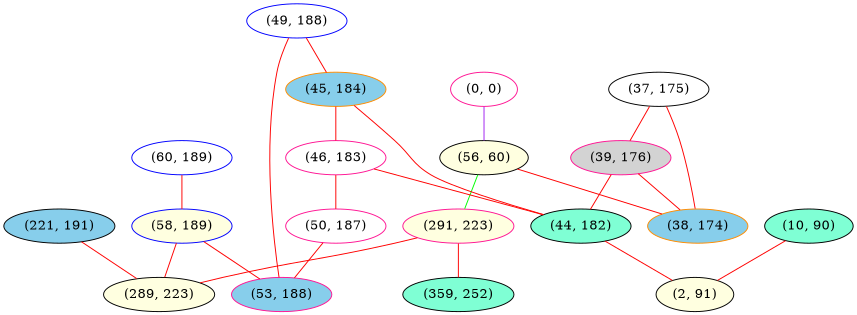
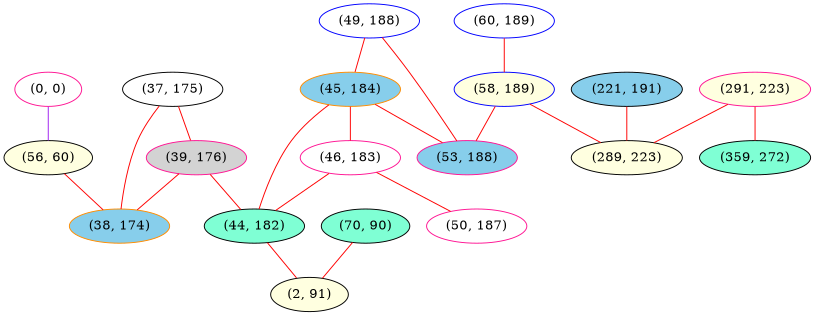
  graph {
    node [color=black fillcolor=white style=filled]
    edge [color=red weight=1]
    "(0, 0)" [color=deeppink]
    "(56, 60)" [fillcolor=lightyellow]
    "(291, 223)" [color=deeppink fillcolor=lightyellow]
    "(38, 174)" [color=darkorange fillcolor=skyblue]
    "(49, 188)" [color=blue]
    "(45, 184)" [color=darkorange fillcolor=skyblue]
    "(53, 188)" [color=deeppink fillcolor=skyblue]
    "(46, 183)" [color=deeppink]
    "(44, 182)" [fillcolor=aquamarine]
    "(50, 187)" [color=deeppink]
    "(2, 91)" [fillcolor=lightyellow]
    "(289, 223)" [fillcolor=lightyellow]
-   "(359, 272)" [fillcolor=aquamarine label="(359, 252)"]
+   "(359, 272)" [fillcolor=aquamarine]
    "(60, 189)" [color=blue]
    "(58, 189)" [color=blue fillcolor=lightyellow]
    "(221, 191)" [fillcolor=skyblue]
    "(37, 175)"
    "(39, 176)" [color=deeppink fillcolor=lightgrey]
-   "(10, 90)" [fillcolor=aquamarine]
+   "(10, 90)" [fillcolor=aquamarine label="(70, 90)"]
    "(0, 0)" -- "(56, 60)" [color=purple weight=4]
-   "(56, 60)" -- "(291, 223)" [color=green weight=2]
    "(56, 60)" -- "(38, 174)"
    "(291, 223)" -- "(289, 223)"
    "(291, 223)" -- "(359, 272)"
    "(49, 188)" -- "(45, 184)"
    "(49, 188)" -- "(53, 188)"
    "(45, 184)" -- "(46, 183)"
    "(45, 184)" -- "(44, 182)"
    "(46, 183)" -- "(44, 182)"
    "(46, 183)" -- "(50, 187)"
    "(44, 182)" -- "(2, 91)"
-   "(50, 187)" -- "(53, 188)"
+   "(45, 184)" -- "(53, 188)"
    "(60, 189)" -- "(58, 189)"
    "(58, 189)" -- "(53, 188)"
    "(58, 189)" -- "(289, 223)"
    "(221, 191)" -- "(289, 223)"
    "(37, 175)" -- "(38, 174)"
    "(37, 175)" -- "(39, 176)"
    "(39, 176)" -- "(38, 174)"
    "(39, 176)" -- "(44, 182)"
    "(10, 90)" -- "(2, 91)"
  }
